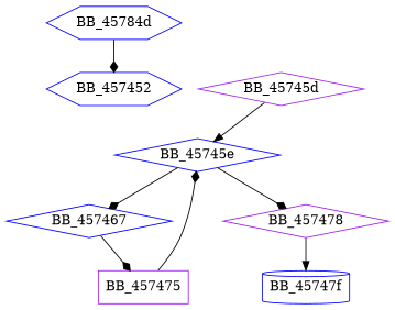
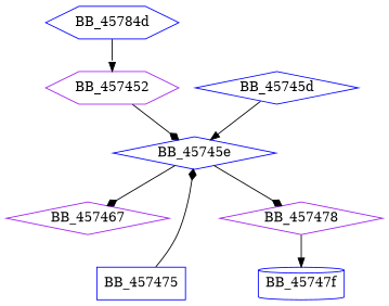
  digraph {
    node [color=blue shape=diamond]
    edge [arrowhead=diamond]
    n1 [label=BB_45784d shape=hexagon]
-   BB_457452 [shape=hexagon]
+   BB_457452 [color=purple shape=hexagon]
    BB_45745e
-   BB_457467
+   BB_457467 [color=purple]
    BB_457478 [color=purple]
-   BB_45745d [color=purple]
-   BB_457475 [color=purple shape=box]
+   BB_45745d
+   BB_457475 [shape=box]
    BB_45747f [shape=cylinder]
-   n1 -> BB_457452
+   n1 -> BB_457452 [arrowhead=normal]
+   BB_457452 -> BB_45745e
    BB_45745e -> BB_457467
    BB_45745e -> BB_457478
-   BB_457467 -> BB_457475
    BB_457478 -> BB_45747f [arrowhead=normal]
    BB_45745d -> BB_45745e [arrowhead=normal]
    BB_457475 -> BB_45745e
  }
